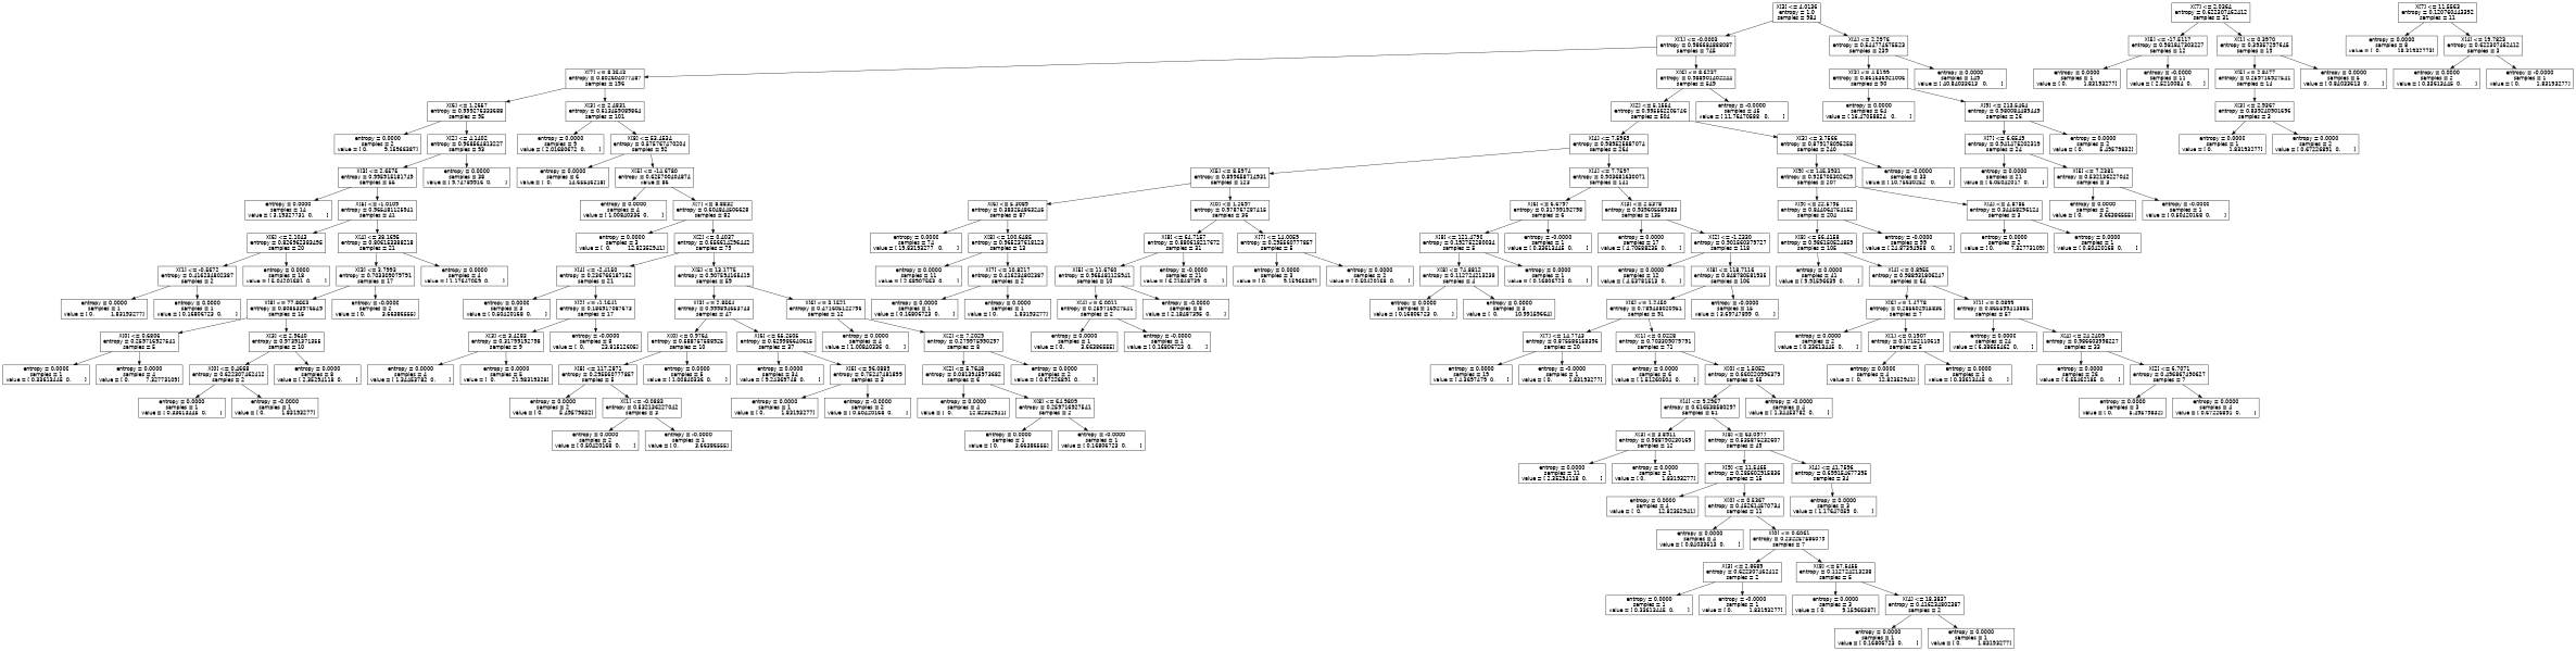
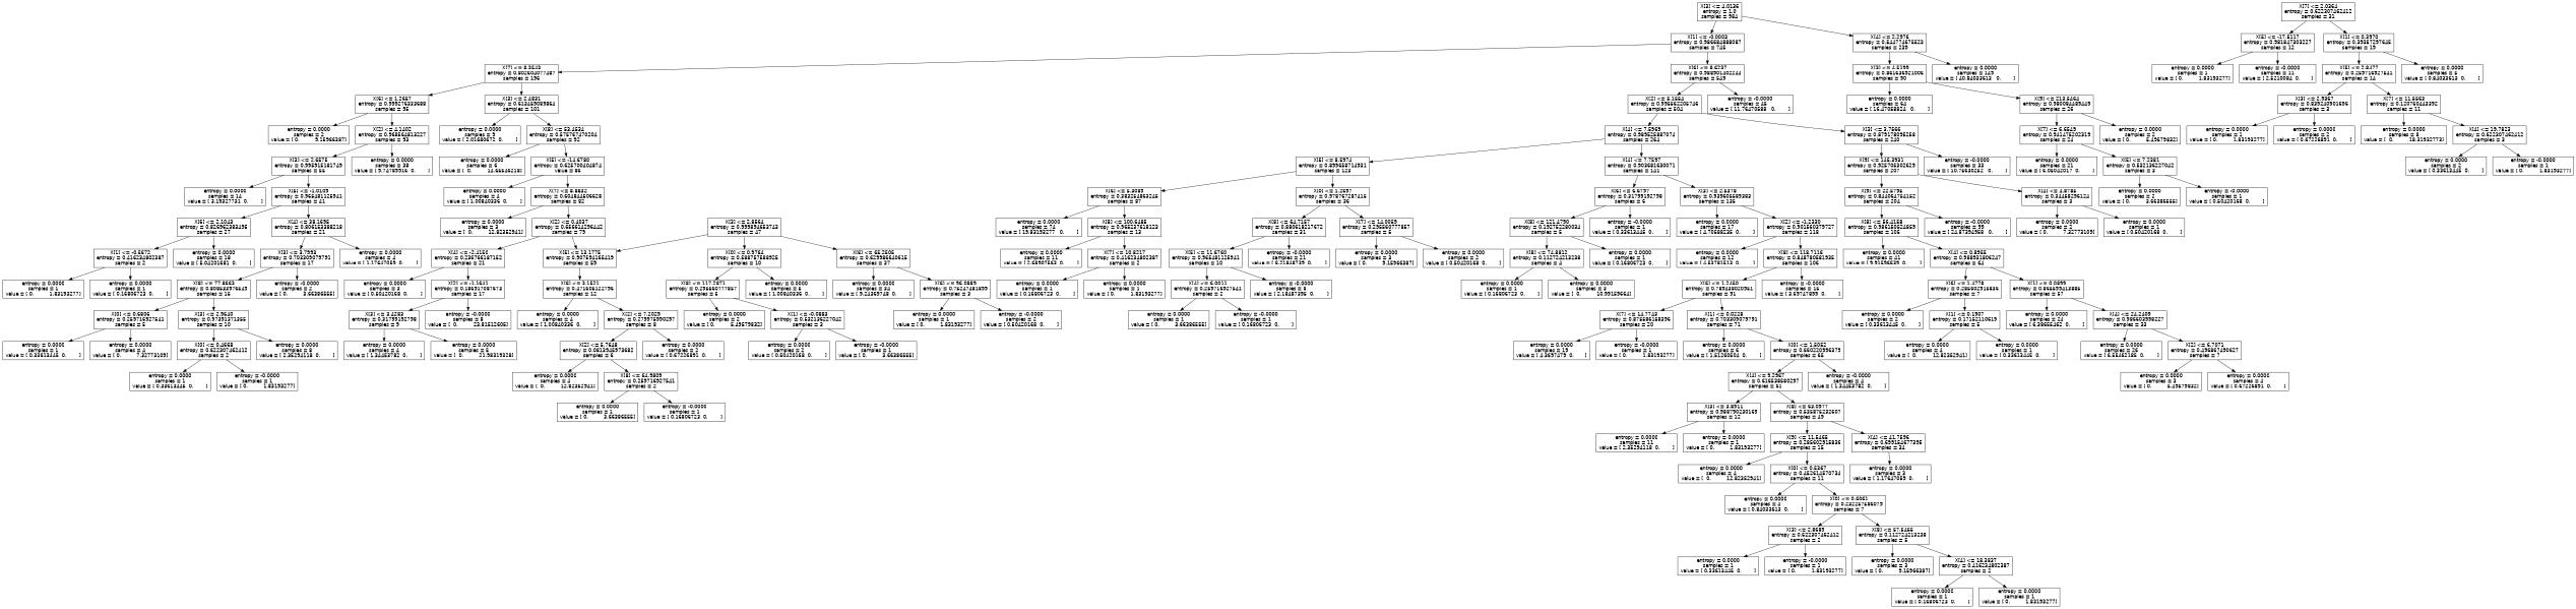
  digraph {
    fontname="DejaVu Sans"
    node [fontname="DejaVu Sans" shape=box]
    edge [fontname="DejaVu Sans"]
    n1 [label="X[3] <= 4.0136\nentropy = 1.0\nsamples = 984"]
    n2 [label="X[1] <= -0.0003\nentropy = 0.986684888087\nsamples = 745"]
    n3 [label="X[4] <= 2.2976\nentropy = 0.544774675523\nsamples = 239"]
    n4 [label="X[7] <= 8.3543\nentropy = 0.802604077487\nsamples = 196"]
    n5 [label="X[6] <= 8.6237\nentropy = 0.988901402244\nsamples = 549"]
    n6 [label="X[3] <= 4.5199\nentropy = 0.861636921006\nsamples = 90"]
    n7 [label="entropy = 0.0000\nsamples = 149\nvalue = [ 40.84033613   0.        ]"]
    n8 [label="X[6] <= 1.2657\nentropy = 0.999276333688\nsamples = 95"]
    n9 [label="X[3] <= 2.4831\nentropy = 0.613459089864\nsamples = 101"]
    n10 [label="X[2] <= 5.1554\nentropy = 0.995562205746\nsamples = 504"]
    n11 [label="entropy = -0.0000\nsamples = 45\nvalue = [ 11.76470588   0.        ]"]
    n12 [label="entropy = 0.0000\nsamples = 2\nvalue = [ 0.          9.15966387]"]
    n13 [label="X[2] <= 4.1402\nentropy = 0.968564813227\nsamples = 93"]
    n14 [label="entropy = 0.0000\nsamples = 9\nvalue = [ 2.01680672  0.        ]"]
    n15 [label="X[8] <= 53.4534\nentropy = 0.575767470204\nsamples = 92"]
    n16 [label="X[3] <= 2.6575\nentropy = 0.995915181749\nsamples = 55"]
    n17 [label="entropy = 0.0000\nsamples = 38\nvalue = [ 9.74789916  0.        ]"]
    n18 [label="entropy = 0.0000\nsamples = 14\nvalue = [ 3.19327731  0.        ]"]
    n19 [label="X[5] <= -1.0109\nentropy = 0.965481125941\nsamples = 41"]
-   n20 [label="X[6] <= 2.1043\nentropy = 0.826962383495\nsamples = 20"]
+   n20 [label="X[6] <= 2.1043\nentropy = 0.826962383495\nsamples = 27"]
    n21 [label="X[4] <= 38.1695\nentropy = 0.806153388218\nsamples = 21"]
    n22 [label="X[1] <= -0.5672\nentropy = 0.416234802387\nsamples = 2"]
    n23 [label="entropy = 0.0000\nsamples = 18\nvalue = [ 5.04201681  0.        ]"]
    n24 [label="X[3] <= 3.7993\nentropy = 0.703309079791\nsamples = 17"]
    n25 [label="entropy = 0.0000\nsamples = 4\nvalue = [ 1.17647059  0.        ]"]
    n26 [label="entropy = 0.0000\nsamples = 1\nvalue = [ 0.          1.83193277]"]
    n27 [label="entropy = 0.0000\nsamples = 1\nvalue = [ 0.16806723  0.        ]"]
    n28 [label="X[8] <= 77.8663\nentropy = 0.808533976549\nsamples = 15"]
    n29 [label="entropy = -0.0000\nsamples = 2\nvalue = [ 0.          3.66386555]"]
    n30 [label="X[0] <= 0.6806\nentropy = 0.259716927541\nsamples = 5"]
    n31 [label="X[3] <= 2.9640\nentropy = 0.97391371355\nsamples = 10"]
    n32 [label="entropy = 0.0000\nsamples = 1\nvalue = [ 0.33613445  0.        ]"]
    n33 [label="entropy = 0.0000\nsamples = 4\nvalue = [ 0.          7.32773109]"]
    n34 [label="X[0] <= 0.4668\nentropy = 0.622307462412\nsamples = 2"]
    n35 [label="entropy = 0.0000\nsamples = 8\nvalue = [ 2.35294118  0.        ]"]
    n36 [label="entropy = 0.0000\nsamples = 1\nvalue = [ 0.33613445  0.        ]"]
    n37 [label="entropy = -0.0000\nsamples = 1\nvalue = [ 0.          1.83193277]"]
    n38 [label="entropy = 0.0000\nsamples = 6\nvalue = [  0.          14.65546218]"]
    n39 [label="X[5] <= -14.6780\nentropy = 0.625700404874\nvalue = 86"]
    n40 [label="entropy = 0.0000\nsamples = 4\nvalue = [ 1.00840336  0.        ]"]
    n41 [label="X[7] <= 8.8832\nentropy = 0.604844506628\nsamples = 82"]
    n42 [label="entropy = 0.0000\nsamples = 3\nvalue = [  0.          12.82352941]"]
    n43 [label="X[2] <= 0.4037\nentropy = 0.656614296442\nsamples = 79"]
    n44 [label="X[4] <= -2.4150\nentropy = 0.236766187152\nsamples = 21"]
    n45 [label="X[5] <= 13.1775\nentropy = 0.907594165419\nsamples = 59"]
    n46 [label="entropy = 0.0000\nsamples = 3\nvalue = [ 0.50420168  0.        ]"]
    n47 [label="X[2] <= -1.1641\nentropy = 0.186917087673\nsamples = 17"]
    n48 [label="X[3] <= 2.8564\nentropy = 0.999894653743\nsamples = 47"]
    n49 [label="X[6] <= 3.1521\nentropy = 0.471605122796\nsamples = 12"]
    n50 [label="X[3] <= 3.4283\nentropy = 0.31799192798\nsamples = 9"]
    n51 [label="entropy = -0.0000\nsamples = 8\nvalue = [  0.          23.81512605]"]
    n52 [label="entropy = 0.0000\nsamples = 4\nvalue = [ 1.34453782  0.        ]"]
    n53 [label="entropy = 0.0000\nsamples = 5\nvalue = [  0.          21.98319328]"]
    n54 [label="X[0] <= 0.9764\nentropy = 0.588757588925\nsamples = 10"]
    n55 [label="X[6] <= 65.2505\nentropy = 0.629986640615\nsamples = 37"]
    n56 [label="entropy = 0.0000\nsamples = 4\nvalue = [ 1.00840336  0.        ]"]
    n57 [label="X[2] <= 7.2029\nentropy = 0.279975990297\nsamples = 8"]
    n58 [label="X[8] <= 117.2871\nentropy = 0.295560777857\nsamples = 5"]
    n59 [label="entropy = 0.0000\nsamples = 5\nvalue = [ 1.00840336  0.        ]"]
    n60 [label="entropy = 0.0000\nsamples = 34\nvalue = [ 9.24369748  0.        ]"]
    n61 [label="X[6] <= 96.0889\nentropy = 0.75247481899\nsamples = 3"]
    n62 [label="entropy = 0.0000\nsamples = 2\nvalue = [ 0.          5.49579832]"]
    n63 [label="X[1] <= -0.0883\nentropy = 0.532136227042\nsamples = 3"]
    n64 [label="entropy = 0.0000\nsamples = 2\nvalue = [ 0.50420168  0.        ]"]
    n65 [label="entropy = -0.0000\nsamples = 1\nvalue = [ 0.          3.66386555]"]
    n66 [label="entropy = 0.0000\nsamples = 1\nvalue = [ 0.          1.83193277]"]
    n67 [label="entropy = -0.0000\nsamples = 2\nvalue = [ 0.50420168  0.        ]"]
    n68 [label="X[2] <= 5.7648\nentropy = 0.0813945973682\nsamples = 6"]
    n69 [label="entropy = 0.0000\nsamples = 2\nvalue = [ 0.67226891  0.        ]"]
    n70 [label="entropy = 0.0000\nsamples = 4\nvalue = [  0.          12.82352941]"]
    n71 [label="X[8] <= 64.9809\nentropy = 0.259716927541\nsamples = 2"]
    n72 [label="entropy = 0.0000\nsamples = 1\nvalue = [ 0.          3.66386555]"]
    n73 [label="entropy = -0.0000\nsamples = 1\nvalue = [ 0.16806723  0.        ]"]
    n74 [label="X[4] <= 7.5969\nentropy = 0.989525887074\nsamples = 264"]
    n75 [label="X[3] <= 3.7566\nentropy = 0.879178095258\nsamples = 240"]
    n76 [label="X[5] <= 8.5974\nentropy = 0.899658714931\nsamples = 123"]
    n77 [label="X[4] <= 7.7597\nentropy = 0.903681630071\nsamples = 141"]
    n78 [label="X[9] <= 145.3931\nentropy = 0.925705302629\nsamples = 207"]
    n79 [label="entropy = -0.0000\nsamples = 33\nvalue = [ 10.75630252   0.        ]"]
    n80 [label="X[6] <= 5.3089\nentropy = 0.383254863245\nsamples = 87"]
    n81 [label="X[0] <= 1.2697\nentropy = 0.978767287415\nsamples = 36"]
    n82 [label="X[6] <= 6.6797\nentropy = 0.31799192798\nsamples = 6"]
    n83 [label="X[3] <= 2.5378\nentropy = 0.939605589383\nsamples = 135"]
    n84 [label="entropy = 0.0000\nsamples = 74\nvalue = [ 19.83193277   0.        ]"]
    n85 [label="X[8] <= 100.6485\nentropy = 0.965237618123\nsamples = 13"]
    n86 [label="X[8] <= 64.7157\nentropy = 0.880618217672\nsamples = 31"]
    n87 [label="X[7] <= 14.0059\nentropy = 0.295560777857\nsamples = 5"]
    n88 [label="entropy = 0.0000\nsamples = 11\nvalue = [ 2.68907563  0.        ]"]
    n89 [label="X[7] <= 10.8217\nentropy = 0.416234802387\nsamples = 2"]
    n90 [label="entropy = 0.0000\nsamples = 1\nvalue = [ 0.16806723  0.        ]"]
    n91 [label="entropy = 0.0000\nsamples = 1\nvalue = [ 0.          1.83193277]"]
    n92 [label="X[5] <= 11.6760\nentropy = 0.965481125941\nsamples = 10"]
    n93 [label="entropy = -0.0000\nsamples = 21\nvalue = [ 6.21848739  0.        ]"]
    n94 [label="entropy = 0.0000\nsamples = 3\nvalue = [ 0.          9.15966387]"]
    n95 [label="entropy = 0.0000\nsamples = 2\nvalue = [ 0.50420168  0.        ]"]
    n96 [label="X[4] <= 6.0011\nentropy = 0.259716927541\nsamples = 2"]
    n97 [label="entropy = -0.0000\nsamples = 8\nvalue = [ 2.18487395  0.        ]"]
    n98 [label="entropy = 0.0000\nsamples = 1\nvalue = [ 0.          3.66386555]"]
    n99 [label="entropy = -0.0000\nsamples = 1\nvalue = [ 0.16806723  0.        ]"]
    n100 [label="X[8] <= 121.4790\nentropy = 0.192752280034\nsamples = 5"]
    n101 [label="entropy = -0.0000\nsamples = 1\nvalue = [ 0.33613445  0.        ]"]
    n102 [label="entropy = 0.0000\nsamples = 17\nvalue = [ 4.70588235  0.        ]"]
    n103 [label="X[2] <= -1.2330\nentropy = 0.901560379727\nsamples = 118"]
    n104 [label="X[8] <= 74.8812\nentropy = 0.112724213238\nsamples = 4"]
    n105 [label="entropy = 0.0000\nsamples = 1\nvalue = [ 0.16806723  0.        ]"]
    n106 [label="entropy = 0.0000\nsamples = 1\nvalue = [ 0.16806723  0.        ]"]
    n107 [label="entropy = 0.0000\nsamples = 3\nvalue = [  0.          10.99159664]"]
    n108 [label="entropy = 0.0000\nsamples = 12\nvalue = [ 4.53781513  0.        ]"]
    n109 [label="X[8] <= 118.7116\nentropy = 0.848780581935\nsamples = 106"]
    n110 [label="X[6] <= 1.2450\nentropy = 0.789438020951\nsamples = 91"]
    n111 [label="entropy = -0.0000\nsamples = 15\nvalue = [ 3.69747899  0.        ]"]
    n112 [label="X[7] <= 14.7743\nentropy = 0.875586158396\nsamples = 20"]
    n113 [label="X[1] <= 0.0228\nentropy = 0.703309079791\nsamples = 71"]
    n114 [label="entropy = 0.0000\nsamples = 19\nvalue = [ 4.3697479  0.       ]"]
    n115 [label="entropy = -0.0000\nsamples = 1\nvalue = [ 0.          1.83193277]"]
    n116 [label="entropy = 0.0000\nsamples = 6\nvalue = [ 1.51260504  0.        ]"]
    n117 [label="X[0] <= 1.5052\nentropy = 0.660220996379\nsamples = 65"]
    n118 [label="X[4] <= 9.2967\nentropy = 0.616538580297\nsamples = 61"]
    n119 [label="entropy = -0.0000\nsamples = 4\nvalue = [ 1.34453782  0.        ]"]
    n120 [label="X[3] <= 3.8911\nentropy = 0.988790230169\nsamples = 12"]
    n121 [label="X[8] <= 63.0977\nentropy = 0.535875232607\nsamples = 49"]
    n122 [label="entropy = 0.0000\nsamples = 11\nvalue = [ 2.35294118  0.        ]"]
    n123 [label="entropy = 0.0000\nsamples = 1\nvalue = [ 0.          1.83193277]"]
    n124 [label="X[9] <= 11.5465\nentropy = 0.285602915836\nsamples = 15"]
    n125 [label="X[4] <= 41.7596\nentropy = 0.699154677395\nsamples = 34"]
    n126 [label="entropy = 0.0000\nsamples = 4\nvalue = [  0.          12.82352941]"]
    n127 [label="X[0] <= 0.5367\nentropy = 0.452614570734\nsamples = 11"]
    n128 [label="entropy = 0.0000\nsamples = 3\nvalue = [ 1.17647059  0.        ]"]
    n129 [label="entropy = 0.0000\nsamples = 4\nvalue = [ 0.84033613  0.        ]"]
    n130 [label="X[0] <= 0.6061\nentropy = 0.232257586079\nsamples = 7"]
    n131 [label="X[3] <= 2.8689\nentropy = 0.622307462412\nsamples = 2"]
    n132 [label="X[8] <= 57.5455\nentropy = 0.112724213238\nsamples = 5"]
    n133 [label="entropy = 0.0000\nsamples = 1\nvalue = [ 0.33613445  0.        ]"]
    n134 [label="entropy = -0.0000\nsamples = 1\nvalue = [ 0.          1.83193277]"]
    n135 [label="entropy = 0.0000\nsamples = 3\nvalue = [ 0.          9.15966387]"]
    n136 [label="X[4] <= 18.3837\nentropy = 0.416234802387\nsamples = 2"]
    n137 [label="entropy = 0.0000\nsamples = 1\nvalue = [ 0.16806723  0.        ]"]
    n138 [label="entropy = 0.0000\nsamples = 1\nvalue = [ 0.          1.83193277]"]
    n139 [label="X[7] <= 2.0364\nentropy = 0.622307462412\nsamples = 31"]
    n140 [label="X[5] <= -17.5117\nentropy = 0.981847303227\nsamples = 12"]
    n141 [label="X[1] <= 0.3970\nentropy = 0.39357297645\nsamples = 19"]
    n142 [label="entropy = 0.0000\nsamples = 1\nvalue = [ 0.          1.83193277]"]
    n143 [label="entropy = -0.0000\nsamples = 11\nvalue = [ 2.5210084  0.       ]"]
    n144 [label="X[5] <= 2.8477\nentropy = 0.259716927541\nsamples = 14"]
    n145 [label="entropy = 0.0000\nsamples = 5\nvalue = [ 0.84033613  0.        ]"]
    n146 [label="X[3] <= 2.9367\nentropy = 0.839240901696\nsamples = 3"]
    n147 [label="X[7] <= 11.5563\nentropy = 0.120760443392\nsamples = 11"]
    n148 [label="entropy = 0.0000\nsamples = 1\nvalue = [ 0.          1.83193277]"]
    n149 [label="entropy = 0.0000\nsamples = 2\nvalue = [ 0.67226891  0.        ]"]
    n150 [label="entropy = 0.0000\nsamples = 8\nvalue = [  0.          18.31932773]"]
    n151 [label="X[4] <= 19.7823\nentropy = 0.622307462412\nsamples = 3"]
    n152 [label="entropy = 0.0000\nsamples = 2\nvalue = [ 0.33613445  0.        ]"]
    n153 [label="entropy = -0.0000\nsamples = 1\nvalue = [ 0.          1.83193277]"]
    n154 [label="X[9] <= 22.5795\nentropy = 0.844064754152\nsamples = 204"]
    n155 [label="X[4] <= 4.8785\nentropy = 0.34458296124\nsamples = 3"]
    n156 [label="X[8] <= 56.4158\nentropy = 0.986150524859\nsamples = 105"]
    n157 [label="entropy = -0.0000\nsamples = 99\nvalue = [ 24.87394958   0.        ]"]
    n158 [label="entropy = 0.0000\nsamples = 2\nvalue = [ 0.          7.32773109]"]
    n159 [label="entropy = 0.0000\nsamples = 1\nvalue = [ 0.50420168  0.        ]"]
    n160 [label="entropy = 0.0000\nsamples = 41\nvalue = [ 9.91596639  0.        ]"]
    n161 [label="X[4] <= 0.8955\nentropy = 0.988931806247\nsamples = 64"]
    n162 [label="X[6] <= 1.4778\nentropy = 0.285602915836\nsamples = 7"]
    n163 [label="X[1] <= 0.0899\nentropy = 0.865599413885\nsamples = 57"]
    n164 [label="entropy = 0.0000\nsamples = 2\nvalue = [ 0.33613445  0.        ]"]
    n165 [label="X[1] <= 0.1907\nentropy = 0.17152110619\nsamples = 5"]
    n166 [label="entropy = 0.0000\nsamples = 24\nvalue = [ 6.38655462  0.        ]"]
    n167 [label="X[4] <= 24.2409\nentropy = 0.986603998227\nsamples = 33"]
    n168 [label="entropy = 0.0000\nsamples = 4\nvalue = [  0.          12.82352941]"]
    n169 [label="entropy = 0.0000\nsamples = 1\nvalue = [ 0.33613445  0.        ]"]
    n170 [label="entropy = 0.0000\nsamples = 26\nvalue = [ 6.55462185  0.        ]"]
    n171 [label="X[2] <= 6.7071\nentropy = 0.496867490627\nsamples = 7"]
    n172 [label="entropy = 0.0000\nsamples = 3\nvalue = [ 0.          5.49579832]"]
    n173 [label="entropy = 0.0000\nsamples = 4\nvalue = [ 0.67226891  0.        ]"]
    n174 [label="entropy = 0.0000\nsamples = 64\nvalue = [ 16.47058824   0.        ]"]
    n175 [label="X[9] <= 213.5464\nentropy = 0.980084489449\nsamples = 26"]
    n176 [label="X[7] <= 6.6549\nentropy = 0.941475202319\nsamples = 24"]
    n177 [label="entropy = 0.0000\nsamples = 2\nvalue = [ 0.          5.49579832]"]
    n178 [label="entropy = 0.0000\nsamples = 21\nvalue = [ 6.05042017  0.        ]"]
    n179 [label="X[5] <= 7.2381\nentropy = 0.532136227042\nsamples = 3"]
    n180 [label="entropy = 0.0000\nsamples = 2\nvalue = [ 0.          3.66386555]"]
    n181 [label="entropy = -0.0000\nsamples = 1\nvalue = [ 0.50420168  0.        ]"]
    n1 -> n2
    n1 -> n3
    n2 -> n4
    n2 -> n5
    n3 -> n6
    n3 -> n7
    n4 -> n8
    n4 -> n9
    n5 -> n10
    n5 -> n11
    n6 -> n174
    n6 -> n175
    n8 -> n12
    n8 -> n13
    n9 -> n14
    n9 -> n15
    n10 -> n74
    n10 -> n75
    n13 -> n16
    n13 -> n17
    n15 -> n38
    n15 -> n39
    n16 -> n18
    n16 -> n19
    n19 -> n20
    n19 -> n21
    n20 -> n22
    n20 -> n23
    n21 -> n24
    n21 -> n25
    n22 -> n26
    n22 -> n27
    n24 -> n28
    n24 -> n29
    n28 -> n30
    n28 -> n31
    n30 -> n32
    n30 -> n33
    n31 -> n34
    n31 -> n35
    n34 -> n36
    n34 -> n37
    n39 -> n40
    n39 -> n41
    n41 -> n42
    n41 -> n43
    n43 -> n44
    n43 -> n45
    n44 -> n46
    n44 -> n47
-   n45 -> n48
+   n48 -> n45
    n45 -> n49
    n47 -> n50
    n47 -> n51
    n48 -> n54
    n48 -> n55
    n49 -> n56
    n49 -> n57
    n50 -> n52
    n50 -> n53
    n54 -> n58
    n54 -> n59
    n55 -> n60
    n55 -> n61
    n57 -> n68
    n57 -> n69
    n58 -> n62
    n58 -> n63
    n61 -> n66
    n61 -> n67
    n63 -> n64
    n63 -> n65
    n68 -> n70
    n68 -> n71
    n71 -> n72
    n71 -> n73
    n74 -> n76
    n74 -> n77
    n75 -> n78
    n75 -> n79
    n76 -> n80
    n76 -> n81
    n77 -> n82
    n77 -> n83
    n78 -> n154
    n78 -> n155
    n80 -> n84
    n80 -> n85
    n81 -> n86
    n81 -> n87
    n82 -> n100
    n82 -> n101
    n83 -> n102
    n83 -> n103
    n85 -> n88
    n85 -> n89
    n86 -> n92
    n86 -> n93
    n87 -> n94
    n87 -> n95
    n89 -> n90
    n89 -> n91
    n92 -> n96
    n92 -> n97
    n96 -> n98
    n96 -> n99
    n100 -> n104
    n100 -> n105
    n103 -> n108
    n103 -> n109
    n104 -> n106
    n104 -> n107
    n109 -> n110
    n109 -> n111
    n110 -> n112
    n110 -> n113
    n112 -> n114
    n112 -> n115
    n113 -> n116
    n113 -> n117
    n117 -> n118
    n117 -> n119
    n118 -> n120
    n118 -> n121
    n120 -> n122
    n120 -> n123
    n121 -> n124
    n121 -> n125
    n124 -> n126
    n124 -> n127
    n125 -> n128
    n127 -> n129
    n127 -> n130
    n130 -> n131
    n130 -> n132
    n131 -> n133
    n131 -> n134
    n132 -> n135
    n132 -> n136
    n136 -> n137
    n136 -> n138
    n139 -> n140
    n139 -> n141
    n140 -> n142
    n140 -> n143
    n141 -> n144
    n141 -> n145
    n144 -> n146
+   n144 -> n147
    n146 -> n148
    n146 -> n149
    n147 -> n150
    n147 -> n151
    n151 -> n152
    n151 -> n153
    n154 -> n156
    n154 -> n157
    n155 -> n158
    n155 -> n159
    n156 -> n160
    n156 -> n161
    n161 -> n162
    n161 -> n163
    n162 -> n164
    n162 -> n165
    n163 -> n166
    n163 -> n167
    n165 -> n168
    n165 -> n169
    n167 -> n170
    n167 -> n171
    n171 -> n172
    n171 -> n173
    n175 -> n176
    n175 -> n177
    n176 -> n178
    n176 -> n179
    n179 -> n180
    n179 -> n181
  }
